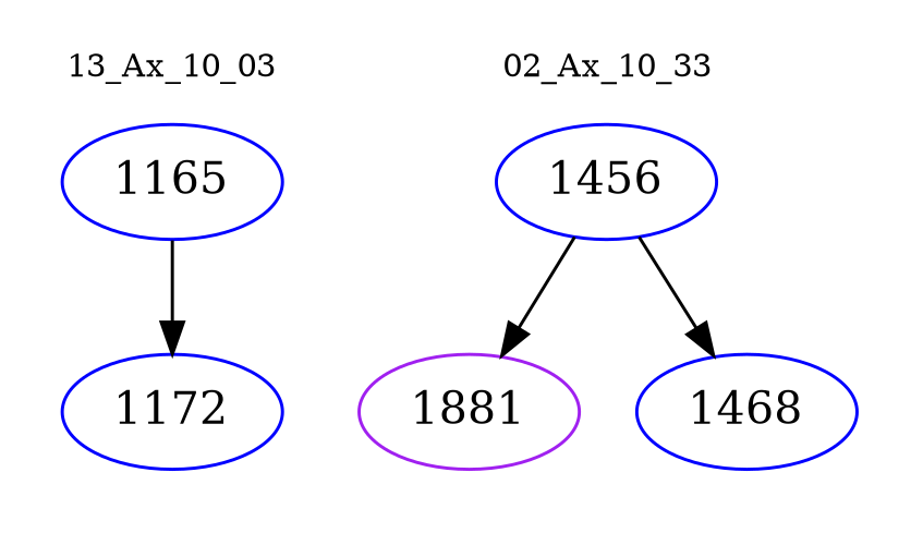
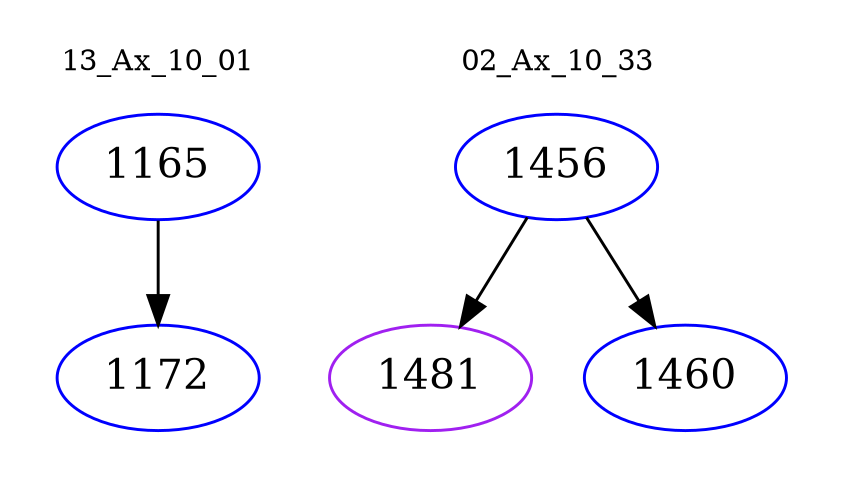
  digraph {
    node [color=blue]
    edge [color=black]
    n1 [label=1165]
    n2 [label=1172]
    n3 [label=1456]
-   n4 [color=purple label=1881]
-   n5 [label=1468]
+   n4 [color=purple label=1481]
+   n5 [label=1460]
    subgraph cluster_1 {
      color=white
      fontsize=10
-     label="13_Ax_10_03"
+     label="13_Ax_10_01"
      n1
      n2
    }
    subgraph cluster_2 {
      color=white
      fontsize=10
      label="02_Ax_10_33"
      n3
      n4
      n5
    }
    n1 -> n2
    n3 -> n4
    n3 -> n5
  }
